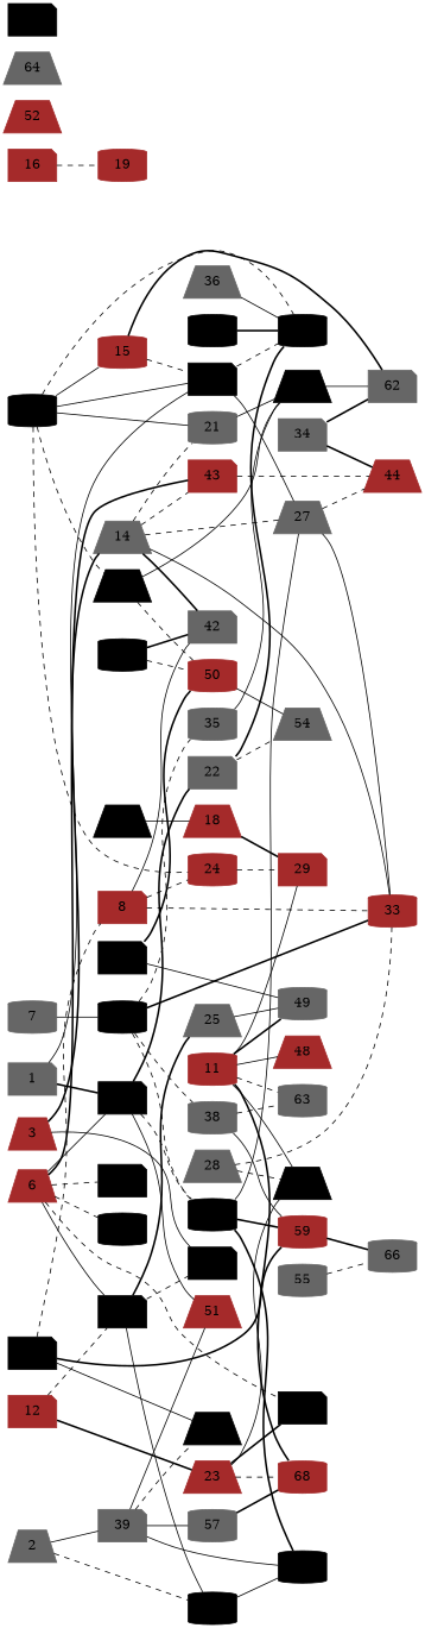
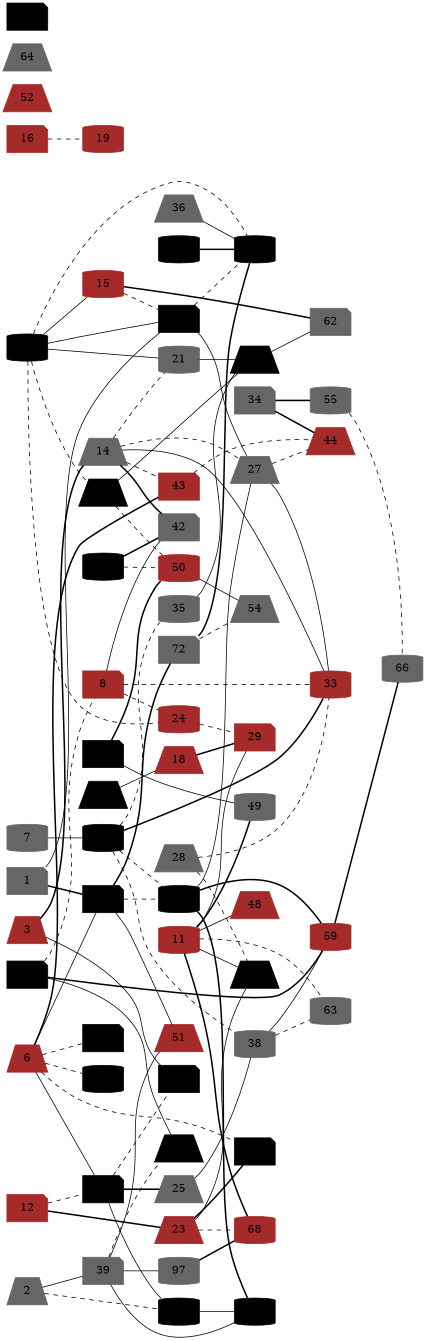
  graph {
    rankdir=LR
    node [color=gray40 shape=cylinder style=filled]
    edge [style=solid]
    1 [shape=note]
    9 [color=black shape=note]
    17 [color=black shape=note]
-   22 [shape=note]
+   22 [shape=note label=72]
    26 [color=black]
    51 [color=brown shape=trapezium]
    67 [color=black]
    27 [shape=trapezium]
    2 [shape=trapezium]
    39 [shape=note]
    47 [color=black]
    60 [color=black shape=trapezium]
    53 [color=black]
-   57
+   57 [label=97]
    3 [color=brown shape=trapezium]
    14 [shape=trapezium]
    56 [color=black shape=note]
    21
    43 [color=brown shape=note]
    33 [color=brown]
    42 [shape=note]
    4 [color=black shape=note]
    8 [color=brown shape=note]
    59 [color=brown]
    24 [color=brown]
    66
    5 [color=black]
    15 [color=brown]
    37 [color=black shape=trapezium]
    62 [shape=note]
    58 [color=black shape=trapezium]
    29 [color=brown shape=note]
    50 [color=brown]
    6 [color=brown shape=trapezium]
    20 [color=black shape=note]
    41 [color=black shape=note]
    45 [color=black]
    61 [color=black shape=note]
    25 [shape=trapezium]
    44 [color=brown shape=trapezium]
    10 [color=black]
    7
    35
    38
    54 [shape=trapezium]
    63
    11 [color=brown]
    30 [color=black shape=trapezium]
    48 [color=brown shape=trapezium]
    49
    68 [color=brown]
    12 [color=brown shape=note]
    23 [color=brown shape=trapezium]
    13 [color=black shape=trapezium]
    18 [color=brown shape=trapezium]
    16 [color=brown shape=note]
    19 [color=brown]
    28 [shape=trapezium]
    31 [color=black shape=note]
    32 [color=black]
    34 [shape=note]
    55
    36 [shape=trapezium]
    46 [color=black]
    52 [color=brown shape=trapezium]
    64 [shape=trapezium]
    65 [color=black shape=note]
    1 -- 9 [style=bold]
    1 -- 17
    9 -- 22 [style=bold]
    9 -- 26 [style=dashed]
    9 -- 51
    17 -- 67 [style=dashed]
    17 -- 27
    22 -- 67 [style=bold]
    22 -- 54 [style=dashed]
    26 -- 27
    26 -- 53 [style=bold]
    26 -- 59 [style=bold]
    27 -- 33
    27 -- 44 [style=dashed]
    2 -- 39
    2 -- 47 [style=dashed]
    39 -- 51
    39 -- 60 [style=dashed]
    39 -- 53
    39 -- 57
    47 -- 53
    57 -- 68 [style=bold]
    3 -- 14 [style=bold]
    3 -- 56
    14 -- 27 [style=dashed]
    14 -- 21 [style=dashed]
    14 -- 43 [style=dashed]
    14 -- 33
    14 -- 42 [style=bold]
    21 -- 58
    43 -- 44 [style=dashed]
    4 -- 60
    4 -- 8 [style=dashed]
    4 -- 59 [style=bold]
    8 -- 33 [style=dashed]
    8 -- 42
    8 -- 24 [style=dashed]
    59 -- 66 [style=bold]
    24 -- 29 [style=dashed]
    5 -- 17
    5 -- 67 [style=dashed]
    5 -- 21
    5 -- 24 [style=dashed]
    5 -- 15
    5 -- 37 [style=dashed]
    15 -- 17 [style=dashed]
    15 -- 62 [style=bold]
    37 -- 58
    37 -- 50 [style=dashed]
    58 -- 62
    50 -- 54
    6 -- 9
    6 -- 43 [style=bold]
    6 -- 20
    6 -- 41 [style=dashed]
    6 -- 45 [style=dashed]
    6 -- 61 [style=dashed]
    20 -- 47
    20 -- 56 [style=dashed]
    20 -- 25 [style=bold]
-   25 -- 49
+   25 -- 38
    10 -- 26 [style=dashed]
    10 -- 33 [style=bold]
    10 -- 35 [style=dashed]
    10 -- 38 [style=dashed]
    7 -- 10
    35 -- 58
    38 -- 59
    38 -- 63 [style=dashed]
    11 -- 29
    11 -- 63 [style=dashed]
    11 -- 30
    11 -- 48
    11 -- 49 [style=bold]
    11 -- 68 [style=bold]
    12 -- 20 [style=dashed]
    12 -- 23 [style=bold]
    23 -- 41 [style=bold]
    23 -- 30
    23 -- 68 [style=dashed]
    13 -- 18
    18 -- 29 [style=bold]
    16 -- 19 [style=dashed]
    28 -- 33 [style=dashed]
    28 -- 30 [style=dashed]
    31 -- 50 [style=bold]
    31 -- 49
    32 -- 42 [style=bold]
    32 -- 50 [style=dashed]
    34 -- 44 [style=bold]
-   34 -- 62 [style=bold]
+   34 -- 55 [style=bold]
    55 -- 66 [style=dashed]
    36 -- 67
    46 -- 67 [style=bold]
  }
